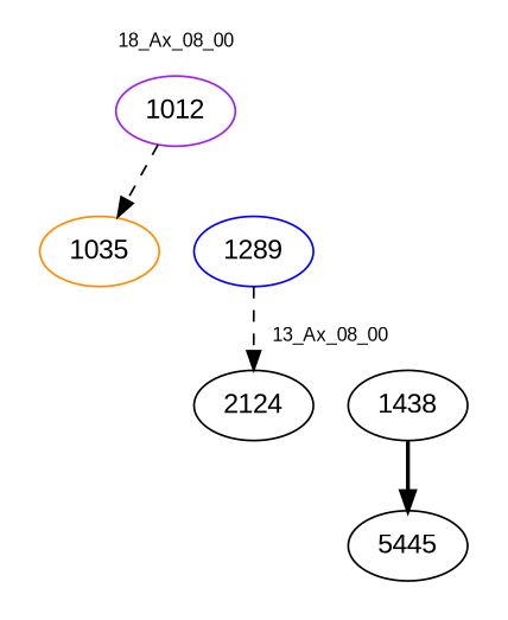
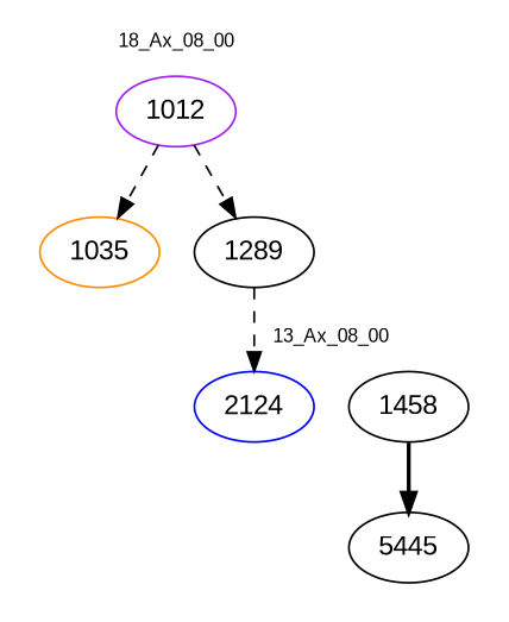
  digraph {
    fontname="Liberation Sans"
    node [color=blue fontname="Liberation Sans"]
    edge [color=black fontname="Liberation Sans" style=dashed]
    n1 [color=purple label=1012]
    n2 [color=darkorange label=1035]
-   n3 [label=1289]
-   n4 [color=black label=1438]
+   n3 [color=black label=1289]
+   n4 [color=black label=1458]
    n5 [color=black label=5445]
-   n6 [color=black label=2124]
+   n6 [label=2124]
    subgraph cluster_1 {
      color=white
      fontsize=10
      label="18_Ax_08_00"
      n1
      n2
      n3
    }
    subgraph cluster_2 {
      color=white
      fontsize=10
      label="13_Ax_08_00"
      n4
      n5
      n6
    }
    n1 -> n2
+   n1 -> n3
    n3 -> n6
    n4 -> n5 [style=bold]
  }
